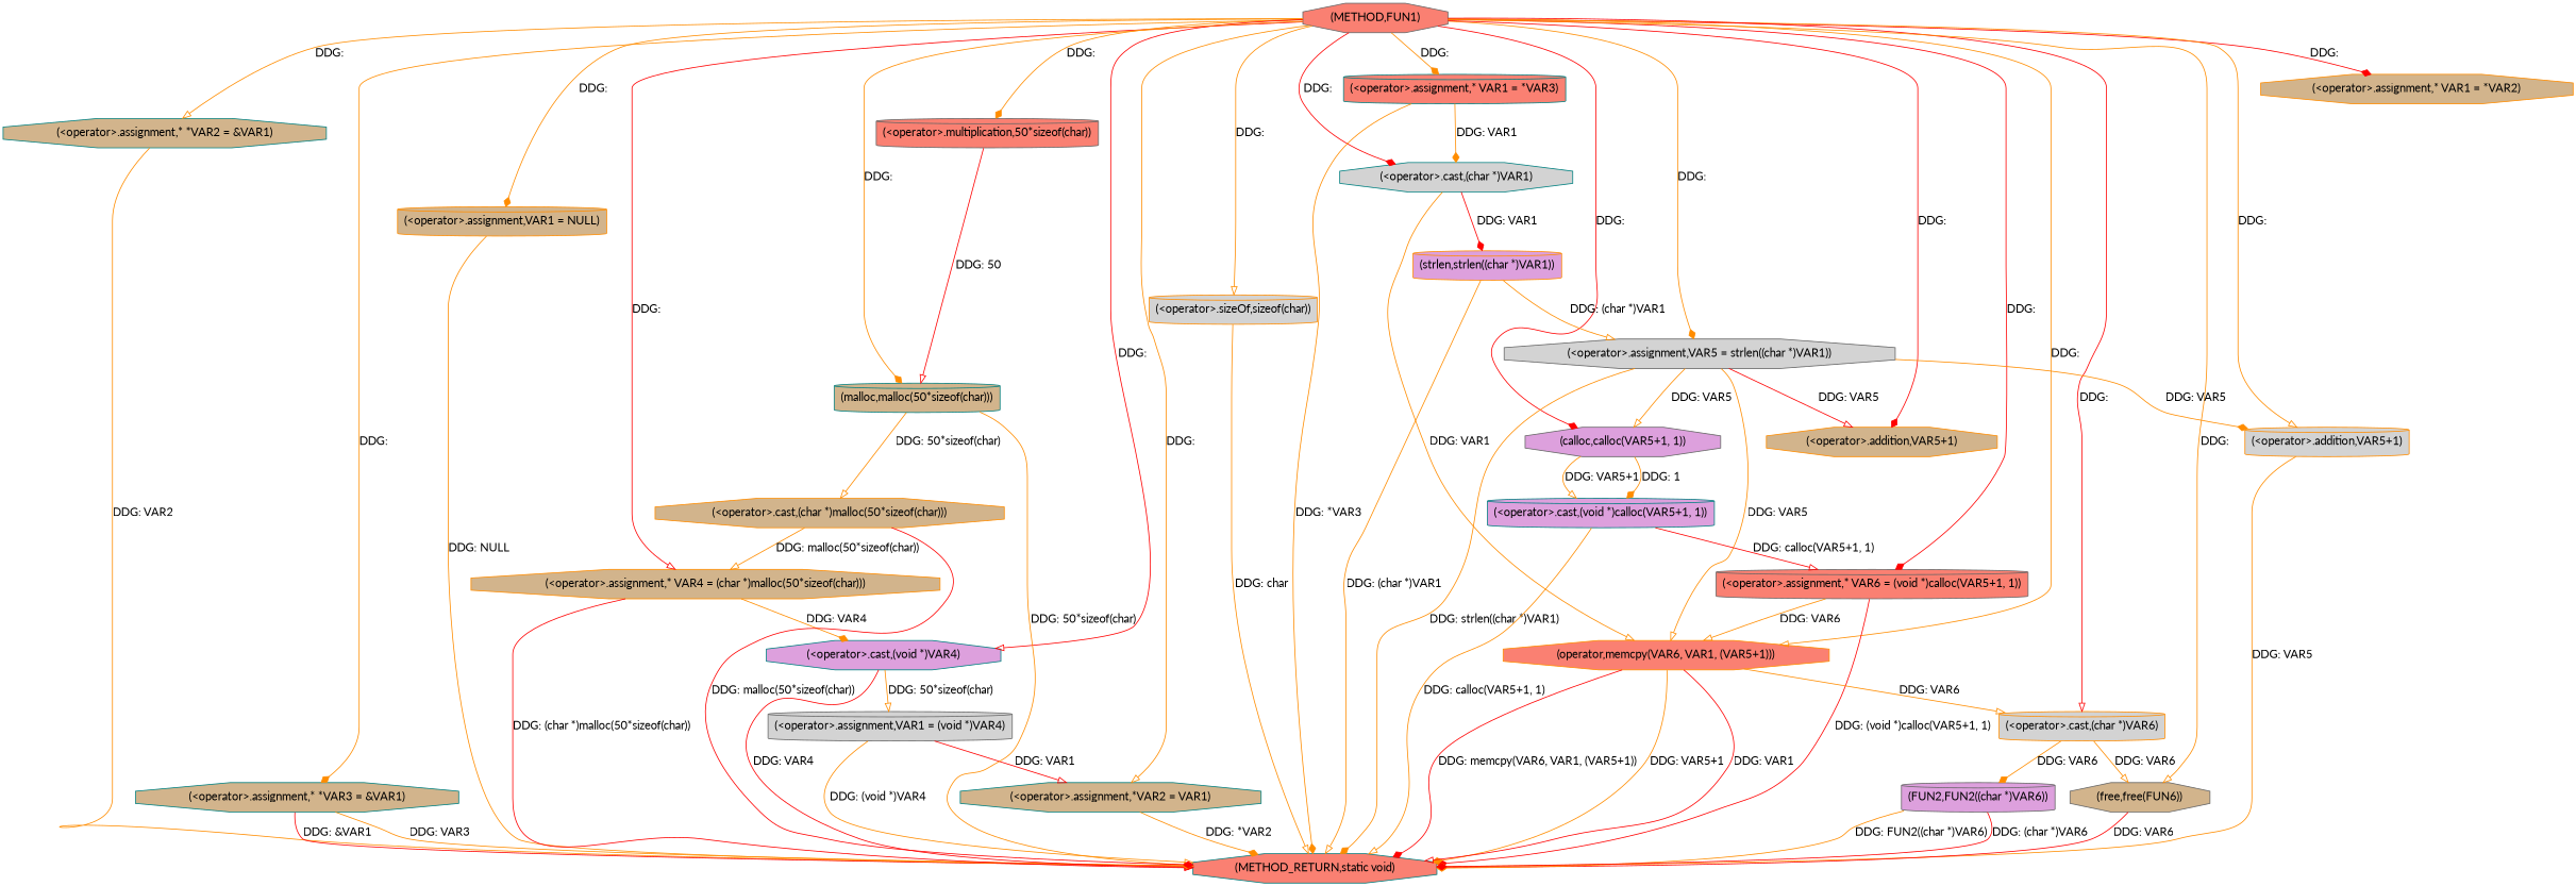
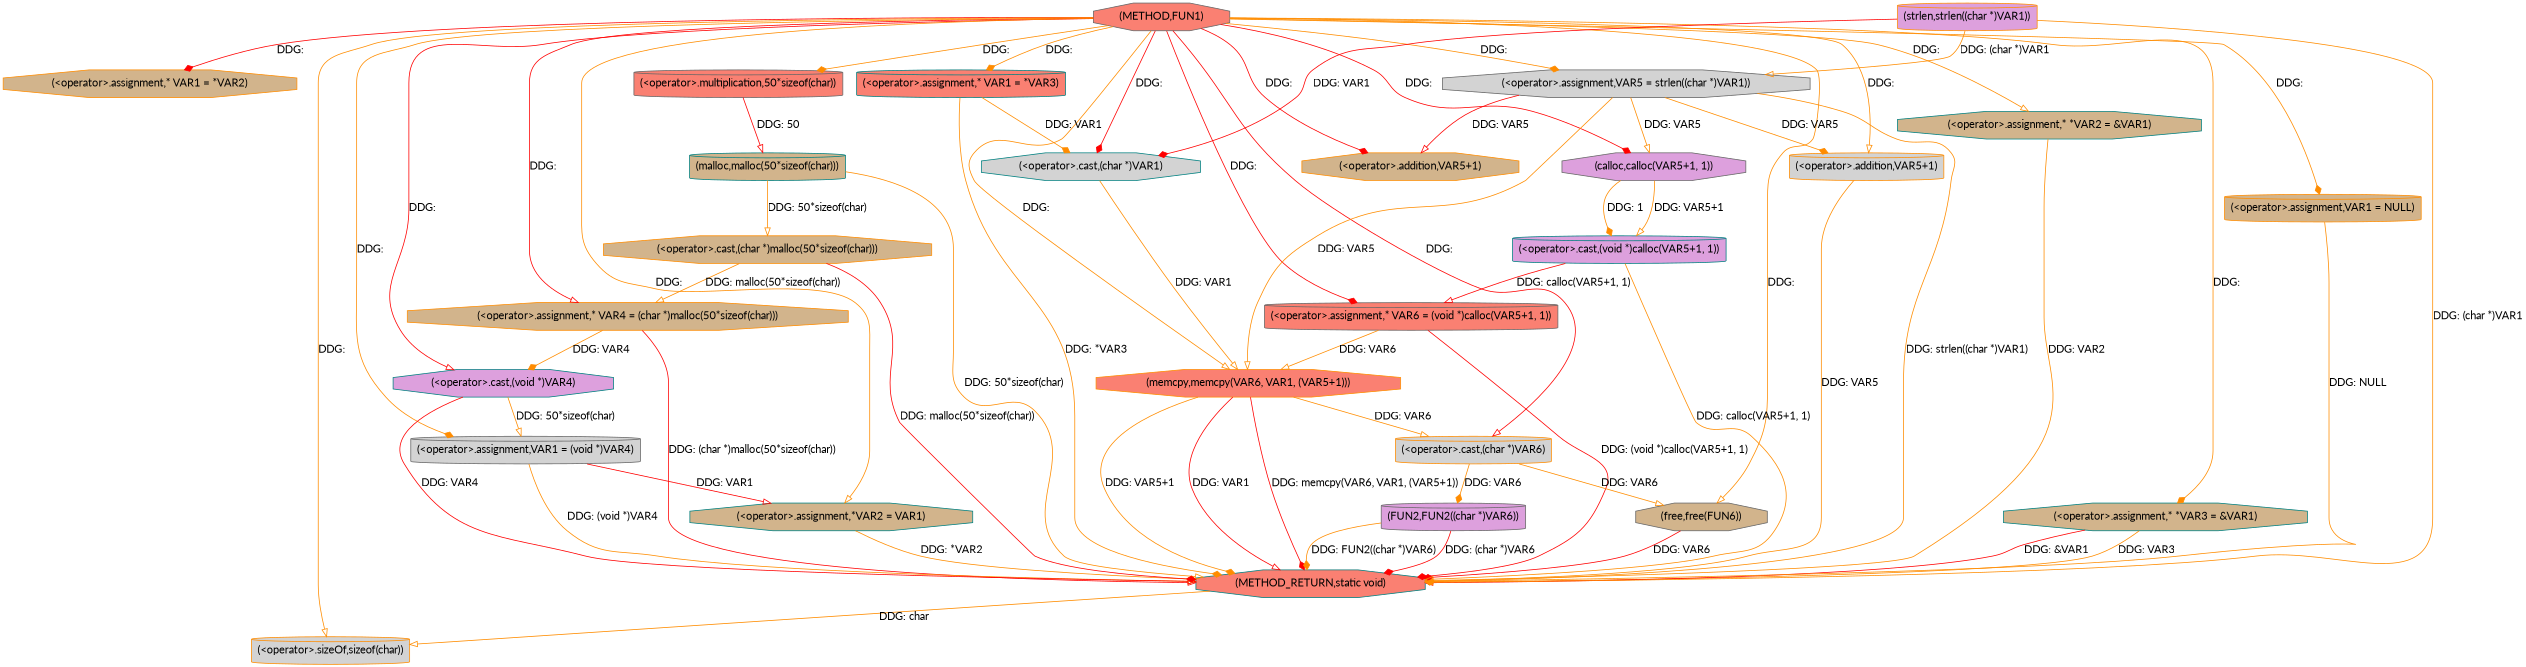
  digraph {
    fontname=Lato
    node [color=darkorange fillcolor=tan fontname=Lato shape=octagon style=filled]
    edge [arrowhead=onormal color=darkorange fontname=Lato]
    n1 [color=gray40 fillcolor=salmon label="(METHOD,FUN1)"]
    n2 [color=teal label="(<operator>.assignment,* *VAR2 = &VAR1)"]
    n3 [color=teal label="(<operator>.assignment,* *VAR3 = &VAR1)"]
    n4 [label="(<operator>.assignment,VAR1 = NULL)" shape=cylinder]
    n5 [label="(<operator>.assignment,* VAR1 = *VAR2)"]
    n6 [label="(<operator>.assignment,* VAR4 = (char *)malloc(50*sizeof(char)))"]
    n7 [color=gray40 fillcolor=salmon label="(<operator>.multiplication,50*sizeof(char))" shape=cylinder]
    n8 [fillcolor=lightgrey label="(<operator>.sizeOf,sizeof(char))" shape=cylinder]
    n9 [color=gray40 fillcolor=lightgrey label="(<operator>.assignment,VAR1 = (void *)VAR4)" shape=cylinder]
    n10 [color=teal fillcolor=plum label="(<operator>.cast,(void *)VAR4)"]
    n11 [color=teal label="(<operator>.assignment,*VAR2 = VAR1)"]
    n12 [color=teal fillcolor=salmon label="(<operator>.assignment,* VAR1 = *VAR3)" shape=cylinder]
    n13 [color=gray40 fillcolor=lightgrey label="(<operator>.assignment,VAR5 = strlen((char *)VAR1))"]
    n14 [color=teal fillcolor=lightgrey label="(<operator>.cast,(char *)VAR1)"]
    n15 [color=gray40 fillcolor=salmon label="(<operator>.assignment,* VAR6 = (void *)calloc(VAR5+1, 1))" shape=cylinder]
    n16 [color=gray40 fillcolor=plum label="(calloc,calloc(VAR5+1, 1))"]
    n17 [label="(<operator>.addition,VAR5+1)"]
-   n18 [fillcolor=salmon label="(operator,memcpy(VAR6, VAR1, (VAR5+1)))"]
+   n18 [fillcolor=salmon label="(memcpy,memcpy(VAR6, VAR1, (VAR5+1)))"]
    n19 [fillcolor=lightgrey label="(<operator>.addition,VAR5+1)" shape=cylinder]
    n20 [fillcolor=lightgrey label="(<operator>.cast,(char *)VAR6)" shape=cylinder]
    n21 [color=gray40 label="(free,free(FUN6))"]
    n22 [color=teal fillcolor=salmon label="(METHOD_RETURN,static void)"]
    n23 [color=teal label="(malloc,malloc(50*sizeof(char)))" shape=cylinder]
    n24 [fillcolor=plum label="(strlen,strlen((char *)VAR1))" shape=cylinder]
    n25 [color=teal fillcolor=plum label="(<operator>.cast,(void *)calloc(VAR5+1, 1))" shape=cylinder]
    n26 [color=gray40 fillcolor=plum label="(FUN2,FUN2((char *)VAR6))" shape=cylinder]
    n27 [label="(<operator>.cast,(char *)malloc(50*sizeof(char)))"]
    n1 -> n2 [label="DDG: "]
    n1 -> n3 [arrowhead=diamond label="DDG: "]
    n1 -> n4 [arrowhead=diamond label="DDG: "]
    n1 -> n5 [arrowhead=diamond color=red label="DDG: "]
    n1 -> n6 [color=red label="DDG: "]
    n1 -> n7 [arrowhead=diamond label="DDG: "]
    n1 -> n8 [label="DDG: "]
-   n1 -> n23 [arrowhead=diamond label="DDG: "]
+   n1 -> n9 [arrowhead=diamond label="DDG: "]
    n1 -> n10 [color=red label="DDG: "]
    n1 -> n11 [label="DDG: "]
    n1 -> n12 [arrowhead=diamond label="DDG: "]
    n1 -> n13 [arrowhead=diamond label="DDG: "]
    n1 -> n14 [arrowhead=diamond color=red label="DDG: "]
    n1 -> n15 [arrowhead=diamond color=red label="DDG: "]
    n1 -> n16 [arrowhead=diamond color=red label="DDG: "]
    n1 -> n17 [arrowhead=diamond color=red label="DDG: "]
    n1 -> n18 [label="DDG: "]
    n1 -> n19 [label="DDG: "]
    n1 -> n20 [color=red label="DDG: "]
    n1 -> n21 [label="DDG: "]
-   n2 -> n22 [arrowhead=diamond label="DDG: VAR2"]
+   n2 -> n22 [label="DDG: VAR2"]
    n3 -> n22 [arrowhead=diamond label="DDG: VAR3"]
    n3 -> n22 [color=red label="DDG: &VAR1"]
    n4 -> n22 [arrowhead=diamond label="DDG: NULL"]
    n6 -> n10 [arrowhead=diamond label="DDG: VAR4"]
    n6 -> n22 [color=red label="DDG: (char *)malloc(50*sizeof(char))"]
    n7 -> n23 [color=red label="DDG: 50"]
-   n8 -> n22 [label="DDG: char"]
+   n22 -> n8 [label="DDG: char"]
    n9 -> n11 [color=red label="DDG: VAR1"]
    n9 -> n22 [label="DDG: (void *)VAR4"]
    n10 -> n9 [label="DDG: 50*sizeof(char)"]
    n10 -> n22 [color=red label="DDG: VAR4"]
    n11 -> n22 [arrowhead=diamond label="DDG: *VAR2"]
    n12 -> n14 [arrowhead=diamond label="DDG: VAR1"]
    n12 -> n22 [arrowhead=diamond label="DDG: *VAR3"]
    n13 -> n16 [label="DDG: VAR5"]
    n13 -> n17 [color=red label="DDG: VAR5"]
    n13 -> n18 [label="DDG: VAR5"]
    n13 -> n19 [arrowhead=diamond label="DDG: VAR5"]
    n13 -> n22 [arrowhead=diamond label="DDG: strlen((char *)VAR1)"]
    n14 -> n18 [label="DDG: VAR1"]
-   n14 -> n24 [arrowhead=diamond color=red label="DDG: VAR1"]
+   n24 -> n14 [arrowhead=diamond color=red label="DDG: VAR1"]
    n15 -> n18 [label="DDG: VAR6"]
    n15 -> n22 [arrowhead=diamond color=red label="DDG: (void *)calloc(VAR5+1, 1)"]
    n16 -> n25 [label="DDG: VAR5+1"]
    n16 -> n25 [arrowhead=diamond label="DDG: 1"]
    n18 -> n20 [label="DDG: VAR6"]
    n18 -> n22 [arrowhead=diamond label="DDG: VAR5+1"]
    n18 -> n22 [color=red label="DDG: VAR1"]
    n18 -> n22 [arrowhead=diamond color=red label="DDG: memcpy(VAR6, VAR1, (VAR5+1))"]
    n19 -> n22 [arrowhead=diamond label="DDG: VAR5"]
    n20 -> n21 [label="DDG: VAR6"]
    n20 -> n26 [arrowhead=diamond label="DDG: VAR6"]
    n21 -> n22 [arrowhead=diamond color=red label="DDG: VAR6"]
    n23 -> n22 [label="DDG: 50*sizeof(char)"]
    n23 -> n27 [label="DDG: 50*sizeof(char)"]
    n24 -> n13 [label="DDG: (char *)VAR1"]
    n24 -> n22 [label="DDG: (char *)VAR1"]
    n25 -> n15 [color=red label="DDG: calloc(VAR5+1, 1)"]
    n25 -> n22 [label="DDG: calloc(VAR5+1, 1)"]
    n26 -> n22 [arrowhead=diamond label="DDG: FUN2((char *)VAR6)"]
    n26 -> n22 [arrowhead=diamond color=red label="DDG: (char *)VAR6"]
    n27 -> n6 [label="DDG: malloc(50*sizeof(char))"]
    n27 -> n22 [arrowhead=diamond color=red label="DDG: malloc(50*sizeof(char))"]
  }
